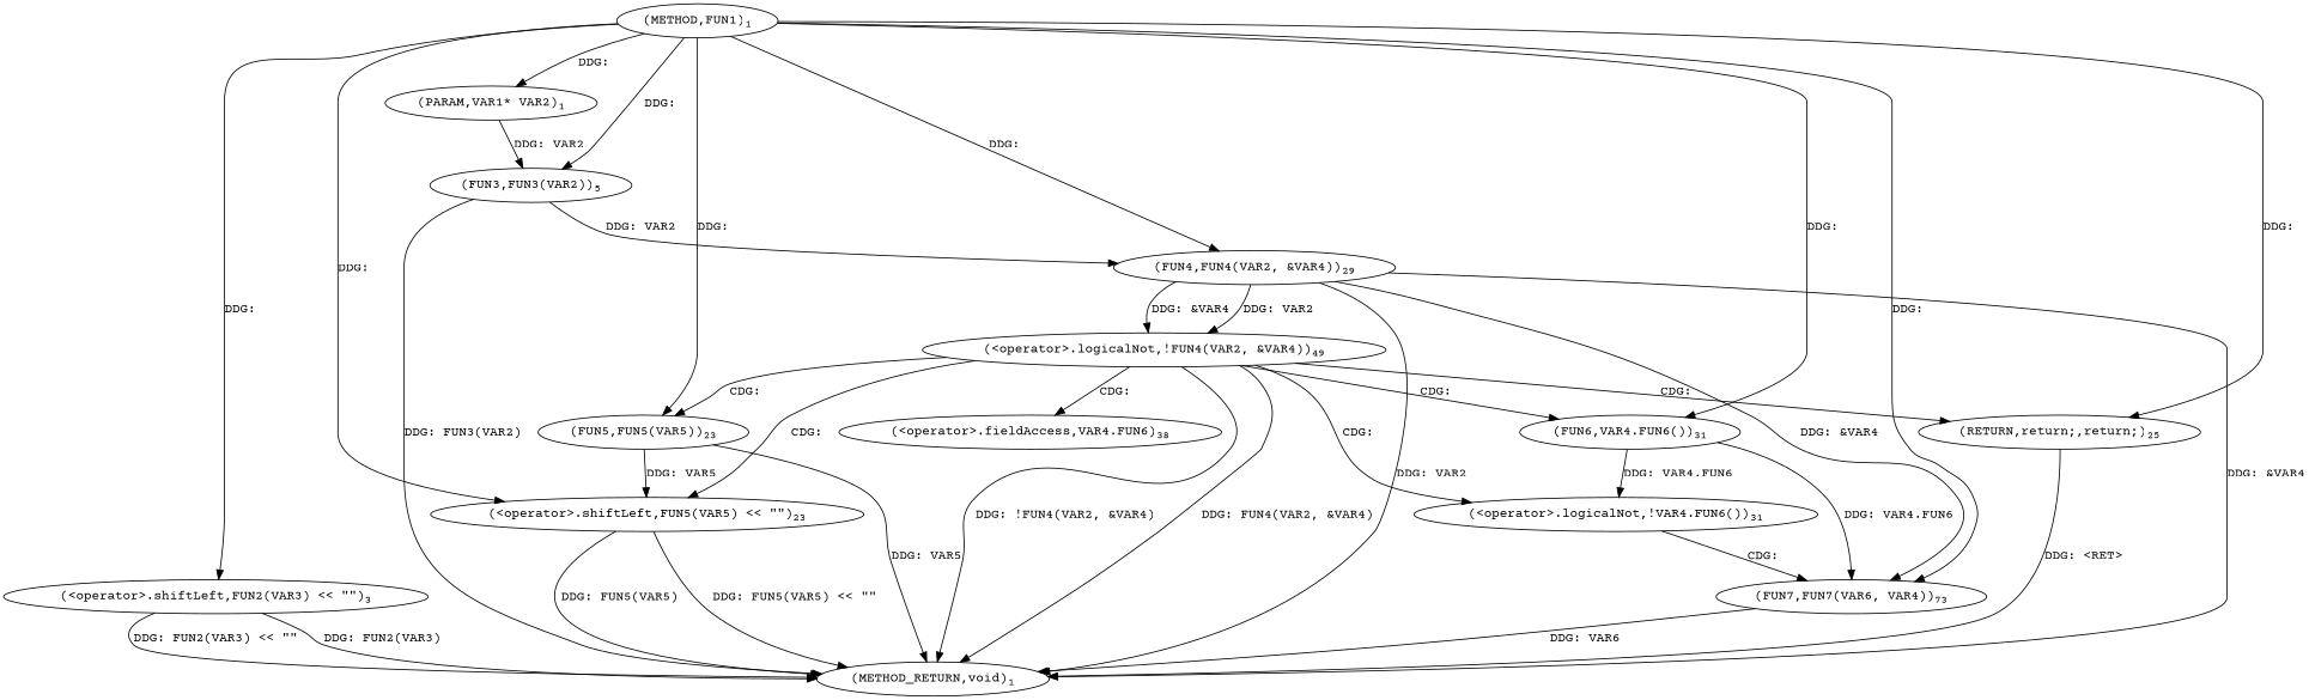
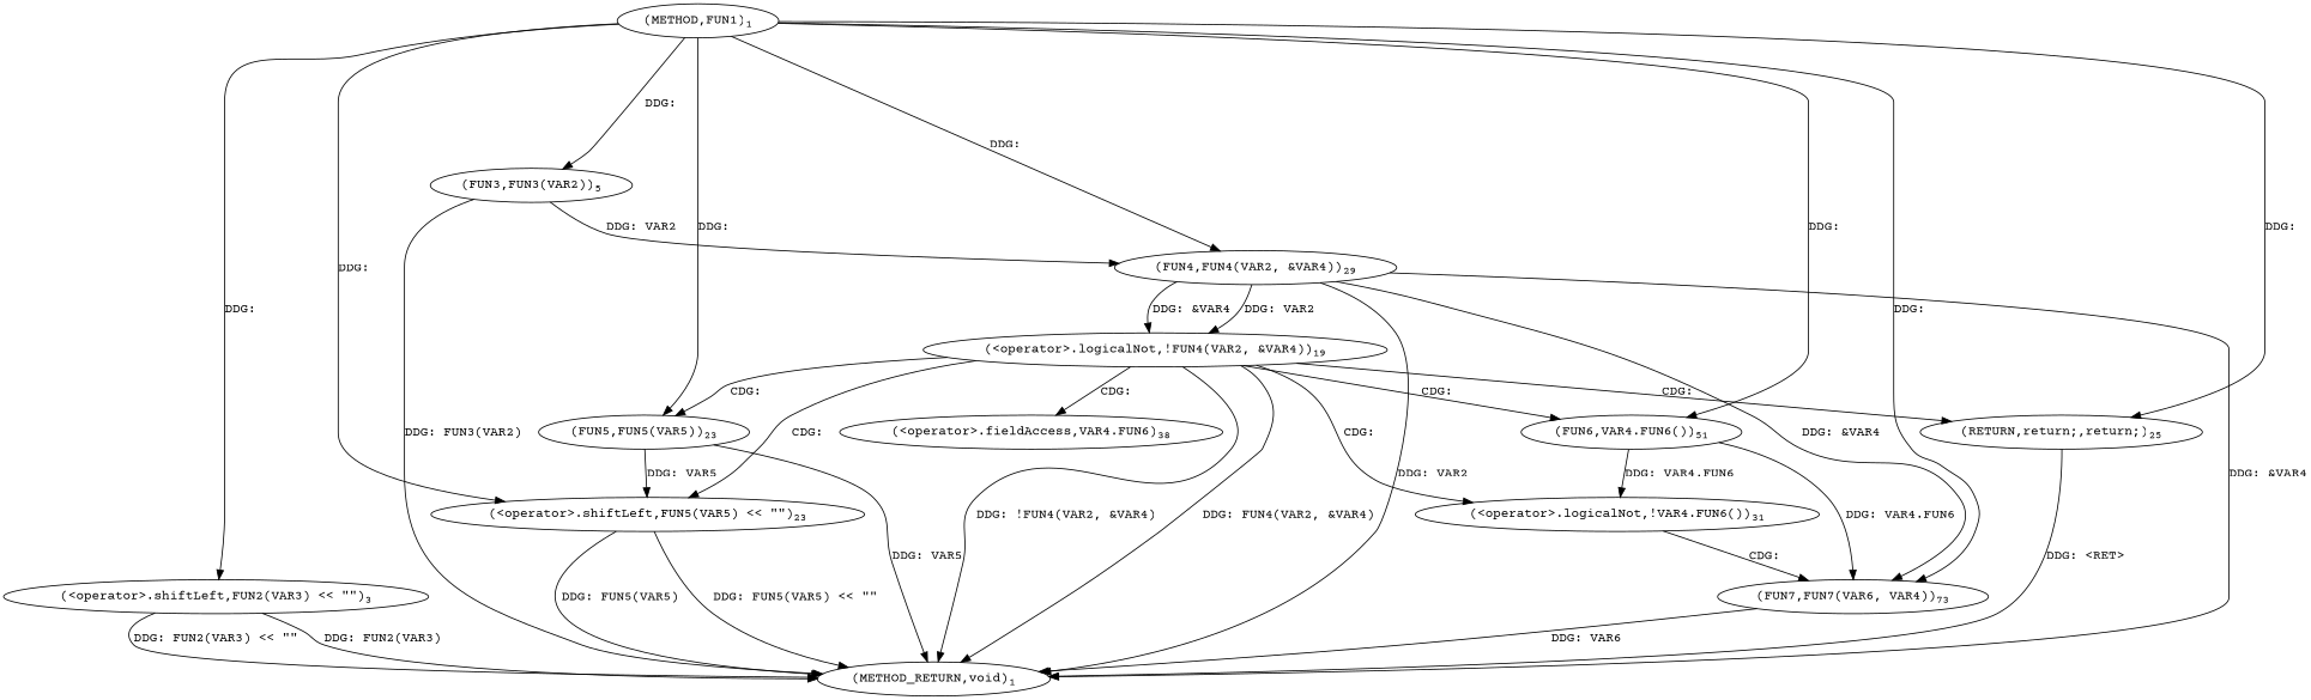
  digraph {
    fontname="Courier Prime"
    node [fontname="Courier Prime"]
    edge [fontname="Courier Prime"]
    n1 [label=<(METHOD,FUN1)<SUB>1</SUB>>]
-   n2 [label=<(PARAM,VAR1* VAR2)<SUB>1</SUB>>]
    n3 [label=<(&lt;operator&gt;.shiftLeft,FUN2(VAR3) &lt;&lt; &quot;&quot;)<SUB>3</SUB>>]
    n4 [label=<(FUN3,FUN3(VAR2))<SUB>5</SUB>>]
    n5 [label=<(&lt;operator&gt;.shiftLeft,FUN5(VAR5) &lt;&lt; &quot;&quot;)<SUB>23</SUB>>]
    n6 [label=<(RETURN,return;,return;)<SUB>25</SUB>>]
    n7 [label=<(FUN7,FUN7(VAR6, VAR4))<SUB>73</SUB>>]
    n8 [label=<(FUN4,FUN4(VAR2, &amp;VAR4))<SUB>29</SUB>>]
-   n9 [label=<(FUN6,VAR4.FUN6())<SUB>31</SUB>>]
+   n9 [label=<(FUN6,VAR4.FUN6())<SUB>51</SUB>>]
    n10 [label=<(FUN5,FUN5(VAR5))<SUB>23</SUB>>]
    n11 [label=<(METHOD_RETURN,void)<SUB>1</SUB>>]
-   n12 [label=<(&lt;operator&gt;.logicalNot,!FUN4(VAR2, &amp;VAR4))<SUB>49</SUB>>]
+   n12 [label=<(&lt;operator&gt;.logicalNot,!FUN4(VAR2, &amp;VAR4))<SUB>19</SUB>>]
    n13 [label=<(&lt;operator&gt;.logicalNot,!VAR4.FUN6())<SUB>31</SUB>>]
    n14 [label=<(&lt;operator&gt;.fieldAccess,VAR4.FUN6)<SUB>38</SUB>>]
-   n1 -> n2 [label="DDG: "]
    n1 -> n3 [label="DDG: "]
    n1 -> n4 [label="DDG: "]
    n1 -> n5 [label="DDG: "]
    n1 -> n6 [label="DDG: "]
    n1 -> n7 [label="DDG: "]
    n1 -> n8 [label="DDG: "]
    n1 -> n9 [label="DDG: "]
    n1 -> n10 [label="DDG: "]
-   n2 -> n4 [label="DDG: VAR2"]
    n3 -> n11 [label="DDG: FUN2(VAR3)"]
    n3 -> n11 [label="DDG: FUN2(VAR3) &lt;&lt; &quot;&quot;"]
    n4 -> n8 [label="DDG: VAR2"]
    n4 -> n11 [label="DDG: FUN3(VAR2)"]
    n5 -> n11 [label="DDG: FUN5(VAR5)"]
    n5 -> n11 [label="DDG: FUN5(VAR5) &lt;&lt; &quot;&quot;"]
    n6 -> n11 [label="DDG: &lt;RET&gt;"]
    n7 -> n11 [label="DDG: VAR6"]
    n8 -> n7 [label="DDG: &amp;VAR4"]
    n8 -> n11 [label="DDG: VAR2"]
    n8 -> n11 [label="DDG: &amp;VAR4"]
    n8 -> n12 [label="DDG: VAR2"]
    n8 -> n12 [label="DDG: &amp;VAR4"]
    n9 -> n7 [label="DDG: VAR4.FUN6"]
    n9 -> n13 [label="DDG: VAR4.FUN6"]
    n10 -> n5 [label="DDG: VAR5"]
    n10 -> n11 [label="DDG: VAR5"]
    n12 -> n5 [label="CDG: "]
    n12 -> n6 [label="CDG: "]
    n12 -> n9 [label="CDG: "]
    n12 -> n10 [label="CDG: "]
    n12 -> n11 [label="DDG: FUN4(VAR2, &amp;VAR4)"]
    n12 -> n11 [label="DDG: !FUN4(VAR2, &amp;VAR4)"]
    n12 -> n13 [label="CDG: "]
    n12 -> n14 [label="CDG: "]
    n13 -> n7 [label="CDG: "]
  }
